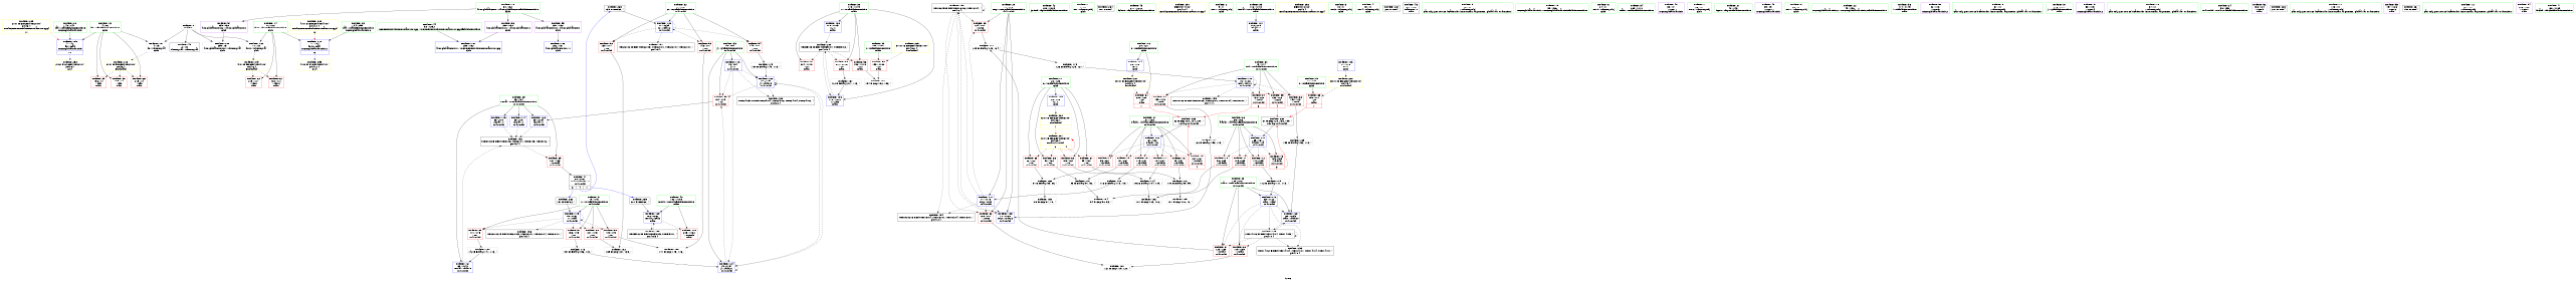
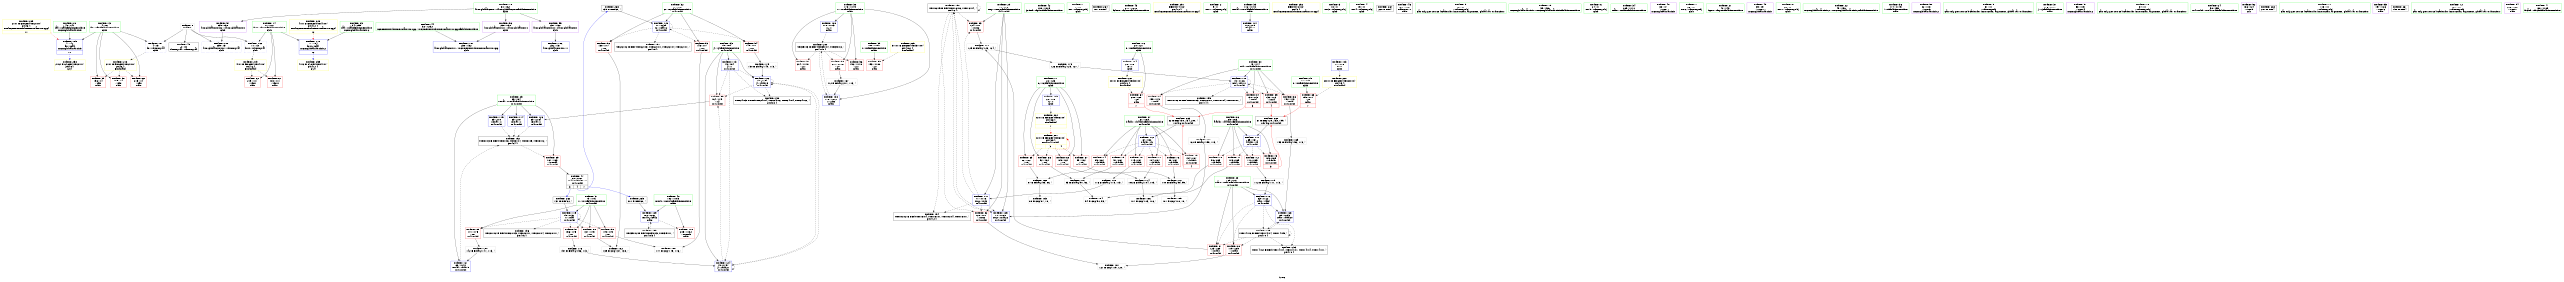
  digraph {
    label=SVFG
    node [color=green shape=record]
    edge [style=solid]
    n1 [color=grey label="{NodeID: 0\nNullPtr}"]
    n2 [color=black label="{NodeID: 45\n2\<--3\ndummyVal\<--dummyVal\n}"]
    n3 [color=blue label="{NodeID: 101\n4\<--3\nfin\<--dummyVal\nGlob }" style=dotted]
    n4 [color=blue label="{NodeID: 102\n11\<--3\nfout\<--dummyVal\nGlob }" style=dotted]
    n5 [color=blue label="{NodeID: 108\n239\<--3\nllvm.global_ctors_2\<--dummyVal\nGlob }" style=dotted]
    n6 [color=yellow label="{NodeID: 218\n2V_1 = ENCHI(MR_2V_0)\npts\{6 \}\nFun[main]}" style=double]
    n7 [color=yellow label="{NodeID: 219\n4V_1 = ENCHI(MR_4V_0)\npts\{12 \}\nFun[main]}" style=double]
    n8 [color=red label="{NodeID: 58\n185\<--4\n\<--fin\nmain\n}"]
    n9 [color=red label="{NodeID: 59\n196\<--4\n\<--fin\nmain\n}"]
    n10 [color=red label="{NodeID: 60\n215\<--4\n\<--fin\nmain\n}"]
    n11 [color=red label="{NodeID: 61\n203\<--11\n\<--fout\nmain\n}"]
    n12 [color=red label="{NodeID: 62\n219\<--11\n\<--fout\nmain\n}"]
    n13 [color=black label="{NodeID: 263\n135 = PHI(60, )\n}"]
    n14 [color=blue label="{NodeID: 120\n77\<--135\nt2\<--call12\n_Z4workii\n}"]
    n15 [color=black label="{NodeID: 197\nMR_22V_2 = PHI(MR_22V_3, MR_22V_1, MR_22V_4, MR_22V_1, )\npts\{78 \}\n}"]
    n16 [color=red label="{NodeID: 92\n138\<--77\n\<--t2\n_Z4workii\n}"]
    n17 [color=red label="{NodeID: 93\n146\<--77\n\<--t2\n_Z4workii\n}"]
    n18 [color=red label="{NodeID: 94\n149\<--77\n\<--t2\n_Z4workii\n}"]
    n19 [color=grey label="{NodeID: 182\n139 = cmp(137, 138, )\n}"]
    n20 [color=grey label="{NodeID: 188\n147 = cmp(145, 146, )\n}"]
    n21 [color=grey label="{NodeID: 179\n150 = Binary(149, 113, )\n}"]
    n22 [color=grey label="{NodeID: 180\n142 = Binary(141, 113, )\n}"]
    n23 [color=blue label="{NodeID: 121\n63\<--142\nretval\<--add15\n_Z4workii\n}"]
    n24 [color=black label="{NodeID: 192\nMR_8V_3 = PHI(MR_8V_6, MR_8V_4, MR_8V_5, MR_8V_2, )\npts\{64 \}\n}"]
    n25 [color=red label="{NodeID: 69\n167\<--63\n\<--retval\n_Z4workii\n}"]
    n26 [color=red label="{NodeID: 97\n204\<--178\n\<--w\nmain\n}"]
    n27 [label="{NodeID: 14\n11\<--12\nfout\<--fout_field_insensitive\nGlob }"]
    n28 [color=blue label="{NodeID: 110\n11\<--54\nfout\<--call\n__cxx_global_var_init.2\n|{<s0>12}}"]
    n29 [color=yellow label="{NodeID: 259\n4V_2 = CSCHI(MR_4V_1)\npts\{12 \}\nCS[]}" style=double]
    n30 [color=black label="{NodeID: 194\nMR_16V_2 = PHI(MR_16V_4, MR_16V_1, MR_16V_4, MR_16V_1, )\npts\{72 \}\n}"]
    n31 [color=blue label="{NodeID: 111\n65\<--61\na.addr\<--a\n_Z4workii\n}"]
    n32 [color=red label="{NodeID: 70\n90\<--65\n\<--a.addr\n_Z4workii\n}"]
    n33 [color=red label="{NodeID: 71\n103\<--65\n\<--a.addr\n_Z4workii\n}"]
    n34 [color=red label="{NodeID: 72\n111\<--65\n\<--a.addr\n_Z4workii\n}"]
    n35 [color=red label="{NodeID: 73\n129\<--65\n\<--a.addr\n_Z4workii\n|{<s0>3}}"]
    n36 [color=grey label="{NodeID: 184\n94 = cmp(90, 93, )\n}"]
    n37 [color=grey label="{NodeID: 186\n107 = cmp(103, 106, )\n}"]
    n38 [color=grey label="{NodeID: 175\n112 = Binary(111, 113, )\n}"]
    n39 [color=black label="{NodeID: 268\n61 = PHI(129, 133, 199, )\n0th arg _Z4workii }"]
    n40 [color=blue label="{NodeID: 116\n69\<--112\nstart\<--add\n_Z4workii\n}"]
    n41 [label="{NodeID: 28\n69\<--70\nstart\<--start_field_insensitive\n_Z4workii\n}"]
    n42 [color=red label="{NodeID: 80\n119\<--69\n\<--start\n_Z4workii\n}"]
    n43 [color=red label="{NodeID: 81\n123\<--69\n\<--start\n_Z4workii\n}"]
    n44 [color=blue label="{NodeID: 123\n69\<--153\nstart\<--add20\n_Z4workii\n}"]
    n45 [color=grey label="{NodeID: 181\n121 = cmp(119, 120, )\n}"]
    n46 [color=grey label="{NodeID: 171\n125 = Binary(123, 124, )\n}"]
    n47 [color=black label="{NodeID: 189\nMR_14V_6 = PHI(MR_14V_4, MR_14V_5, )\npts\{70 \}\n}"]
    n48 [color=black label="{NodeID: 193\nMR_14V_2 = PHI(MR_14V_4, MR_14V_1, MR_14V_4, MR_14V_1, )\npts\{70 \}\n}"]
    n49 [color=grey label="{NodeID: 173\n126 = Binary(125, 127, )\n}"]
    n50 [color=blue label="{NodeID: 125\n71\<--160\nstop\<--sub22\n_Z4workii\n}"]
    n51 [color=black label="{NodeID: 190\nMR_16V_5 = PHI(MR_16V_6, MR_16V_4, )\npts\{72 \}\n}"]
    n52 [color=red label="{NodeID: 82\n120\<--71\n\<--stop\n_Z4workii\n}"]
    n53 [color=red label="{NodeID: 83\n124\<--71\n\<--stop\n_Z4workii\n}"]
    n54 [label="{NodeID: 42\n208\<--209\nfprintf\<--fprintf_field_insensitive\n}"]
    n55 [color=yellow label="{NodeID: 222\n6V_1 = ENCHI(MR_6V_0)\npts\{23 \}\nFun[main]|{<s0>7}}" style=double]
    n56 [color=yellow label="{NodeID: 207\n6V_1 = ENCHI(MR_6V_0)\npts\{23 \}\nFun[_Z4workii]|{|<s4>3|<s5>4}}" style=double]
    n57 [color=red label="{NodeID: 65\n86\<--22\n\<--C\n_Z4workii\n}"]
    n58 [color=red label="{NodeID: 66\n92\<--22\n\<--C\n_Z4workii\n}"]
    n59 [color=red label="{NodeID: 67\n99\<--22\n\<--C\n_Z4workii\n}"]
    n60 [color=red label="{NodeID: 68\n105\<--22\n\<--C\n_Z4workii\n}"]
    n61 [color=grey label="{NodeID: 168\n87 = Binary(85, 86, )\n}"]
    n62 [color=grey label="{NodeID: 170\n93 = Binary(91, 92, )\n}"]
    n63 [color=grey label="{NodeID: 172\n100 = Binary(98, 99, )\n}"]
    n64 [color=grey label="{NodeID: 174\n106 = Binary(104, 105, )\n}"]
    n65 [color=purple label="{NodeID: 56\n238\<--30\nllvm.global_ctors_1\<--llvm.global_ctors\nGlob }"]
    n66 [color=blue label="{NodeID: 107\n238\<--32\nllvm.global_ctors_1\<--_GLOBAL__sub_I_newman_1_0.cpp\nGlob }"]
    n67 [color=grey label="{NodeID: 167\n212 = Binary(211, 113, )\n}"]
    n68 [color=blue label="{NodeID: 130\n178\<--212\nw\<--inc\nmain\n}"]
    n69 [color=black label="{NodeID: 200\nMR_35V_3 = PHI(MR_35V_4, MR_35V_2, )\npts\{179 \}\n}"]
    n70 [color=red label="{NodeID: 98\n211\<--178\n\<--w\nmain\n}"]
    n71 [color=red label="{NodeID: 96\n192\<--178\n\<--w\nmain\n}"]
    n72 [color=red label="{NodeID: 84\n130\<--73\n\<--mid\n_Z4workii\n|{<s0>3}}"]
    n73 [color=black label="{NodeID: 269\n62 = PHI(130, 134, 200, )\n1st arg _Z4workii }"]
    n74 [color=blue label="{NodeID: 112\n67\<--62\nb.addr\<--b\n_Z4workii\n}"]
    n75 [color=red label="{NodeID: 74\n85\<--67\n\<--b.addr\n_Z4workii\n}"]
    n76 [color=red label="{NodeID: 75\n91\<--67\n\<--b.addr\n_Z4workii\n}"]
    n77 [color=red label="{NodeID: 76\n98\<--67\n\<--b.addr\n_Z4workii\n}"]
    n78 [color=red label="{NodeID: 77\n104\<--67\n\<--b.addr\n_Z4workii\n}"]
    n79 [color=red label="{NodeID: 78\n115\<--67\n\<--b.addr\n_Z4workii\n}"]
    n80 [color=red label="{NodeID: 79\n134\<--67\n\<--b.addr\n_Z4workii\n|{<s0>4}}"]
    n81 [label="{NodeID: 1\n7\<--1\n.str\<--dummyObj\nGlob }"]
    n82 [color=black label="{NodeID: 264\n187 = PHI()\n}"]
    n83 [label="{NodeID: 15\n17\<--19\nL\<--L_field_insensitive\nGlob }"]
    n84 [color=red label="{NodeID: 63\n199\<--17\n\<--L\nmain\n|{<s0>7}}"]
    n85 [color=blue label="{NodeID: 103\n17\<--18\nL\<--\nGlob }"]
    n86 [color=yellow label="{NodeID: 220\n28V_1 = ENCHI(MR_28V_0)\npts\{19 \}\nFun[main]}" style=double]
    n87 [color=black label="{NodeID: 195\nMR_18V_2 = PHI(MR_18V_3, MR_18V_1, MR_18V_4, MR_18V_1, )\npts\{74 \}\n}"]
    n88 [color=grey label="{NodeID: 178\n116 = Binary(115, 113, )\n}"]
    n89 [color=grey label="{NodeID: 183\n88 = cmp(87, 18, )\n}"]
    n90 [color=grey label="{NodeID: 185\n101 = cmp(100, 18, )\n}"]
    n91 [color=blue label="{NodeID: 117\n71\<--116\nstop\<--sub\n_Z4workii\n}"]
    n92 [label="{NodeID: 29\n71\<--72\nstop\<--stop_field_insensitive\n_Z4workii\n}"]
    n93 [color=blue label="{NodeID: 126\n63\<--164\nretval\<--\n_Z4workii\n}"]
    n94 [color=black label="{NodeID: 47\n60\<--167\n_Z4workii_ret\<--\n_Z4workii\n|{<s0>3|<s1>4|<s2>7}}"]
    n95 [label="{NodeID: 43\n217\<--218\nfclose\<--fclose_field_insensitive\n}"]
    n96 [color=purple label="{NodeID: 57\n239\<--30\nllvm.global_ctors_2\<--llvm.global_ctors\nGlob }"]
    n97 [color=yellow label="{NodeID: 251\nRETMU(4V_2)\npts\{12 \}\nFun[_GLOBAL__sub_I_newman_1_0.cpp]}" style=double]
    n98 [color=red label="{NodeID: 85\n133\<--73\n\<--mid\n_Z4workii\n|{<s0>4}}"]
    n99 [label="{NodeID: 2\n9\<--1\n.str.1\<--dummyObj\nGlob }"]
    n100 [color=black label="{NodeID: 265\n201 = PHI(60, )\n}"]
    n101 [color=blue label="{NodeID: 129\n182\<--201\nresult\<--call2\nmain\n}"]
    n102 [color=red label="{NodeID: 100\n205\<--182\n\<--result\nmain\n}"]
    n103 [color=black label="{NodeID: 199\nMR_39V_2 = PHI(MR_39V_3, MR_39V_1, )\npts\{183 \}\n}"]
    n104 [color=red label="{NodeID: 99\n193\<--180\n\<--t\nmain\n}"]
-   n105 [color=grey label="{NodeID: 187\n194 = cmp(192, 193, )\n}"]
    n106 [label="{NodeID: 16\n20\<--21\nP\<--P_field_insensitive\nGlob }"]
    n107 [color=red label="{NodeID: 64\n200\<--20\n\<--P\nmain\n|{<s0>7}}"]
    n108 [color=blue label="{NodeID: 104\n20\<--18\nP\<--\nGlob }"]
    n109 [color=yellow label="{NodeID: 221\n30V_1 = ENCHI(MR_30V_0)\npts\{21 \}\nFun[main]}" style=double]
    n110 [color=black label="{NodeID: 196\nMR_20V_2 = PHI(MR_20V_3, MR_20V_1, MR_20V_4, MR_20V_1, )\npts\{76 \}\n}"]
    n111 [color=blue label="{NodeID: 113\n79\<--84\njl\<--\n_Z4workii\n}"]
    n112 [color=red label="{NodeID: 95\n164\<--79\n\<--jl\n_Z4workii\n}"]
    n113 [color=blue label="{NodeID: 122\n79\<--150\njl\<--add19\n_Z4workii\n}"]
    n114 [color=blue label="{NodeID: 124\n79\<--157\njl\<--add21\n_Z4workii\n}"]
    n115 [color=black label="{NodeID: 198\nMR_24V_3 = PHI(MR_24V_4, MR_24V_2, MR_24V_4, MR_24V_2, )\npts\{80 \}\n}"]
    n116 [label="{NodeID: 30\n73\<--74\nmid\<--mid_field_insensitive\n_Z4workii\n}"]
    n117 [color=red label="{NodeID: 86\n152\<--73\n\<--mid\n_Z4workii\n}"]
    n118 [color=red label="{NodeID: 87\n159\<--73\n\<--mid\n_Z4workii\n}"]
    n119 [color=blue label="{NodeID: 118\n73\<--126\nmid\<--div11\n_Z4workii\n}"]
    n120 [color=grey label="{NodeID: 169\n153 = Binary(152, 113, )\n}"]
    n121 [color=grey label="{NodeID: 177\n160 = Binary(159, 113, )\n}"]
    n122 [color=blue label="{NodeID: 127\n172\<--18\nretval\<--\nmain\n}"]
    n123 [label="{NodeID: 44\n32\<--232\n_GLOBAL__sub_I_newman_1_0.cpp\<--_GLOBAL__sub_I_newman_1_0.cpp_field_insensitive\n}"]
    n124 [color=yellow label="{NodeID: 252\nRETMU(2V_2)\npts\{6 \}\nFun[_GLOBAL__sub_I_newman_1_0.cpp]}" style=double]
    n125 [label="{NodeID: 3\n13\<--1\n.str.3\<--dummyObj\nGlob }"]
    n126 [label="{NodeID: 17\n22\<--23\nC\<--C_field_insensitive\nGlob }"]
    n127 [color=blue label="{NodeID: 105\n22\<--18\nC\<--\nGlob }"]
    n128 [color=blue label="{NodeID: 114\n63\<--18\nretval\<--\n_Z4workii\n}"]
    n129 [label="{NodeID: 31\n75\<--76\nt1\<--t1_field_insensitive\n_Z4workii\n}"]
    n130 [color=red label="{NodeID: 88\n137\<--75\n\<--t1\n_Z4workii\n}"]
    n131 [color=red label="{NodeID: 89\n141\<--75\n\<--t1\n_Z4workii\n}"]
    n132 [color=red label="{NodeID: 90\n145\<--75\n\<--t1\n_Z4workii\n}"]
    n133 [color=red label="{NodeID: 91\n156\<--75\n\<--t1\n_Z4workii\n}"]
    n134 [color=blue label="{NodeID: 119\n75\<--131\nt1\<--call\n_Z4workii\n}"]
    n135 [color=grey label="{NodeID: 176\n157 = Binary(156, 113, )\n}"]
    n136 [color=blue label="{NodeID: 128\n178\<--113\nw\<--\nmain\n}"]
    n137 [color=yellow label="{NodeID: 225\n37V_1 = ENCHI(MR_37V_0)\npts\{181 \}\nFun[main]}" style=double]
    n138 [label="{NodeID: 4\n15\<--1\n.str.4\<--dummyObj\nGlob }"]
    n139 [color=black label="{NodeID: 267\n220 = PHI()\n}"]
    n140 [label="{NodeID: 18\n30\<--34\nllvm.global_ctors\<--llvm.global_ctors_field_insensitive\nGlob }"]
    n141 [color=purple label="{NodeID: 55\n237\<--30\nllvm.global_ctors_0\<--llvm.global_ctors\nGlob }"]
    n142 [color=blue label="{NodeID: 106\n237\<--31\nllvm.global_ctors_0\<--\nGlob }"]
    n143 [color=blue label="{NodeID: 115\n63\<--18\nretval\<--\n_Z4workii\n}"]
    n144 [label="{NodeID: 32\n77\<--78\nt2\<--t2_field_insensitive\n_Z4workii\n}"]
    n145 [color=black label="{NodeID: 46\n171\<--18\nmain_ret\<--\nmain\n}"]
    n146 [label="{NodeID: 5\n18\<--1\n\<--dummyObj\nCan only get source location for instruction, argument, global var or function.}"]
    n147 [label="{NodeID: 19\n35\<--36\n__cxx_global_var_init\<--__cxx_global_var_init_field_insensitive\n}"]
    n148 [label="{NodeID: 33\n79\<--80\njl\<--jl_field_insensitive\n_Z4workii\n}"]
    n149 [color=black label="{NodeID: 262\n131 = PHI(60, )\n}"]
    n150 [label="{NodeID: 6\n24\<--1\n.str.5\<--dummyObj\nGlob }"]
    n151 [label="{NodeID: 20\n40\<--41\ncall\<--call_field_insensitive\n__cxx_global_var_init\n}"]
    n152 [color=blue label="{NodeID: 109\n4\<--40\nfin\<--call\n__cxx_global_var_init\n|{<s0>11}}"]
    n153 [color=yellow label="{NodeID: 258\n2V_2 = CSCHI(MR_2V_1)\npts\{6 \}\nCS[]}" style=double]
    n154 [label="{NodeID: 34\n169\<--170\nmain\<--main_field_insensitive\n}"]
    n155 [color=purple label="{NodeID: 48\n38\<--7\n\<--.str\n__cxx_global_var_init\n}"]
    n156 [color=yellow label="{NodeID: 228\n4V_1 = ENCHI(MR_4V_0)\npts\{12 \}\nFun[_GLOBAL__sub_I_newman_1_0.cpp]|{<s0>12}}" style=double]
    n157 [label="{NodeID: 7\n26\<--1\n.str.6\<--dummyObj\nGlob }"]
    n158 [label="{NodeID: 21\n42\<--43\nfopen\<--fopen_field_insensitive\n}"]
    n159 [label="{NodeID: 35\n172\<--173\nretval\<--retval_field_insensitive\nmain\n}"]
    n160 [color=purple label="{NodeID: 49\n39\<--9\n\<--.str.1\n__cxx_global_var_init\n}"]
    n161 [color=yellow label="{NodeID: 229\n2V_1 = ENCHI(MR_2V_0)\npts\{6 \}\nFun[_GLOBAL__sub_I_newman_1_0.cpp]|{<s0>11}}" style=double]
    n162 [label="{NodeID: 8\n28\<--1\n.str.7\<--dummyObj\nGlob }"]
    n163 [label="{NodeID: 22\n49\<--50\n__cxx_global_var_init.2\<--__cxx_global_var_init.2_field_insensitive\n}"]
    n164 [label="{NodeID: 36\n174\<--175\ni\<--i_field_insensitive\nmain\n}"]
    n165 [color=purple label="{NodeID: 50\n52\<--13\n\<--.str.3\n__cxx_global_var_init.2\n}"]
    n166 [label="{NodeID: 9\n31\<--1\n\<--dummyObj\nCan only get source location for instruction, argument, global var or function.}"]
    n167 [label="{NodeID: 23\n54\<--55\ncall\<--call_field_insensitive\n__cxx_global_var_init.2\n}"]
    n168 [label="{NodeID: 37\n176\<--177\nj\<--j_field_insensitive\nmain\n}"]
    n169 [color=purple label="{NodeID: 51\n53\<--15\n\<--.str.4\n__cxx_global_var_init.2\n}"]
    n170 [label="{NodeID: 10\n84\<--1\n\<--dummyObj\nCan only get source location for instruction, argument, global var or function.}"]
    n171 [label="{NodeID: 24\n58\<--59\n_Z4workii\<--_Z4workii_field_insensitive\n}"]
    n172 [label="{NodeID: 38\n178\<--179\nw\<--w_field_insensitive\nmain\n}"]
-   n173 [color=purple label="{NodeID: 52\n186\<--24\n\<--.str.5\nmain\n}"]
+   n173 [color=purple label="{NodeID: 52\n186\<--24\n\<--.str.5\nsub\n}"]
    n174 [color=black label="{NodeID: 260\n207 = PHI()\n}"]
    n175 [label="{NodeID: 11\n113\<--1\n\<--dummyObj\nCan only get source location for instruction, argument, global var or function.}"]
    n176 [label="{NodeID: 25\n63\<--64\nretval\<--retval_field_insensitive\n_Z4workii\n}"]
    n177 [label="{NodeID: 39\n180\<--181\nt\<--t_field_insensitive\nmain\n}"]
    n178 [color=purple label="{NodeID: 53\n197\<--26\n\<--.str.6\nmain\n}"]
    n179 [color=black label="{NodeID: 261\n198 = PHI()\n}"]
    n180 [label="{NodeID: 12\n127\<--1\n\<--dummyObj\nCan only get source location for instruction, argument, global var or function.}"]
    n181 [label="{NodeID: 26\n65\<--66\na.addr\<--a.addr_field_insensitive\n_Z4workii\n}"]
    n182 [label="{NodeID: 40\n182\<--183\nresult\<--result_field_insensitive\nmain\n}"]
    n183 [color=purple label="{NodeID: 54\n206\<--28\n\<--.str.7\nmain\n}"]
    n184 [label="{NodeID: 13\n4\<--6\nfin\<--fin_field_insensitive\nGlob }"]
    n185 [label="{NodeID: 27\n67\<--68\nb.addr\<--b.addr_field_insensitive\n_Z4workii\n}"]
    n186 [label="{NodeID: 41\n188\<--189\nfscanf\<--fscanf_field_insensitive\n}"]
    n1 -> n2
    n1 -> n3
    n1 -> n4
    n1 -> n5
    n3 -> n6 [style=dashed]
    n4 -> n7 [style=dashed]
    n6 -> n8 [style=dashed]
    n6 -> n9 [style=dashed]
    n6 -> n10 [style=dashed]
    n7 -> n11 [style=dashed]
    n7 -> n12 [style=dashed]
    n13 -> n14
    n14 -> n14 [style=dashed]
    n14 -> n15 [style=dashed]
    n14 -> n16 [style=dashed]
    n14 -> n17 [style=dashed]
    n14 -> n18 [style=dashed]
    n16 -> n19
    n17 -> n20
    n18 -> n21
    n21 -> n113
    n22 -> n23
    n23 -> n24 [style=dashed]
    n24 -> n25 [style=dashed]
    n25 -> n94
    n27 -> n4
    n27 -> n11
    n27 -> n12
    n27 -> n28
    n28 -> n29 [color=blue style=dashed tailport=s0]
    n31 -> n32 [style=dashed]
    n31 -> n33 [style=dashed]
    n31 -> n34 [style=dashed]
    n31 -> n35 [style=dashed]
    n32 -> n36
    n33 -> n37
    n34 -> n38
    n35 -> n39 [color=red tailport=s0]
    n38 -> n40
    n39 -> n31
    n40 -> n42 [style=dashed]
    n40 -> n43 [style=dashed]
    n40 -> n44 [style=dashed]
    n40 -> n47 [style=dashed]
    n40 -> n48 [style=dashed]
    n41 -> n40
    n41 -> n42
    n41 -> n43
    n41 -> n44
    n42 -> n45
    n43 -> n46
    n44 -> n47 [style=dashed]
    n46 -> n49
    n47 -> n42 [style=dashed]
    n47 -> n43 [style=dashed]
    n47 -> n44 [style=dashed]
    n47 -> n47 [style=dashed]
    n47 -> n48 [style=dashed]
    n49 -> n119
    n50 -> n51 [style=dashed]
    n51 -> n30 [style=dashed]
    n51 -> n50 [style=dashed]
    n51 -> n51 [style=dashed]
    n51 -> n52 [style=dashed]
    n51 -> n53 [style=dashed]
    n52 -> n45
    n53 -> n46
    n55 -> n56 [color=red style=dashed tailport=s0]
    n56 -> n56 [color=red style=dashed tailport=s4]
    n56 -> n56 [color=red style=dashed tailport=s5]
    n56 -> n57 [style=dashed]
    n56 -> n58 [style=dashed]
    n56 -> n59 [style=dashed]
    n56 -> n60 [style=dashed]
    n57 -> n61
    n58 -> n62
    n59 -> n63
    n60 -> n64
    n61 -> n89
    n62 -> n36
    n63 -> n90
    n64 -> n37
    n65 -> n66
    n67 -> n68
    n68 -> n69 [style=dashed]
    n69 -> n26 [style=dashed]
    n69 -> n68 [style=dashed]
    n69 -> n70 [style=dashed]
    n69 -> n71 [style=dashed]
    n70 -> n67
-   n71 -> n105
    n72 -> n73 [color=red tailport=s0]
    n73 -> n74
    n74 -> n75 [style=dashed]
    n74 -> n76 [style=dashed]
    n74 -> n77 [style=dashed]
    n74 -> n78 [style=dashed]
    n74 -> n79 [style=dashed]
    n74 -> n80 [style=dashed]
    n75 -> n61
    n76 -> n62
    n77 -> n63
    n78 -> n64
    n79 -> n88
    n80 -> n73 [color=red tailport=s0]
    n83 -> n84
    n84 -> n39 [color=red tailport=s0]
    n85 -> n86 [style=dashed]
    n86 -> n84 [style=dashed]
    n88 -> n91
    n91 -> n30 [style=dashed]
    n91 -> n50 [style=dashed]
    n91 -> n51 [style=dashed]
    n91 -> n52 [style=dashed]
    n91 -> n53 [style=dashed]
    n92 -> n50
    n92 -> n52
    n92 -> n53
    n92 -> n91
    n93 -> n24 [style=dashed]
    n94 -> n13 [color=blue tailport=s1]
    n94 -> n100 [color=blue tailport=s2]
    n94 -> n149 [color=blue tailport=s0]
    n96 -> n5
    n98 -> n39 [color=red tailport=s0]
    n100 -> n101
    n101 -> n102 [style=dashed]
    n101 -> n103 [style=dashed]
    n103 -> n101 [style=dashed]
-   n104 -> n105
    n106 -> n107
    n106 -> n108
    n107 -> n73 [color=red tailport=s0]
    n108 -> n109 [style=dashed]
    n109 -> n107 [style=dashed]
    n111 -> n112 [style=dashed]
    n111 -> n113 [style=dashed]
    n111 -> n114 [style=dashed]
    n111 -> n115 [style=dashed]
    n112 -> n93
    n113 -> n112 [style=dashed]
    n113 -> n113 [style=dashed]
    n113 -> n114 [style=dashed]
    n113 -> n115 [style=dashed]
    n114 -> n112 [style=dashed]
    n114 -> n113 [style=dashed]
    n114 -> n114 [style=dashed]
    n116 -> n72
    n116 -> n98
    n116 -> n117
    n116 -> n118
+   n116 -> n119
    n117 -> n120
    n118 -> n121
    n119 -> n72 [style=dashed]
    n119 -> n87 [style=dashed]
    n119 -> n98 [style=dashed]
    n119 -> n117 [style=dashed]
    n119 -> n118 [style=dashed]
    n119 -> n119 [style=dashed]
    n120 -> n44
    n121 -> n50
    n123 -> n66
    n126 -> n57
    n126 -> n58
    n126 -> n59
    n126 -> n60
    n126 -> n127
    n127 -> n55 [style=dashed]
    n128 -> n24 [style=dashed]
    n129 -> n130
    n129 -> n131
    n129 -> n132
    n129 -> n133
    n129 -> n134
    n130 -> n19
    n131 -> n22
    n132 -> n20
    n133 -> n135
    n134 -> n110 [style=dashed]
    n134 -> n130 [style=dashed]
    n134 -> n131 [style=dashed]
    n134 -> n132 [style=dashed]
    n134 -> n133 [style=dashed]
    n134 -> n134 [style=dashed]
    n135 -> n114
    n136 -> n69 [style=dashed]
    n137 -> n104 [style=dashed]
    n140 -> n65
    n140 -> n96
    n140 -> n141
    n141 -> n142
    n143 -> n24 [style=dashed]
    n144 -> n14
    n144 -> n16
    n144 -> n17
    n144 -> n18
    n148 -> n111
    n148 -> n112
    n148 -> n113
    n148 -> n114
    n149 -> n134
    n151 -> n152
    n152 -> n153 [color=blue style=dashed tailport=s0]
    n156 -> n28 [color=red style=dashed tailport=s0]
    n159 -> n122
    n161 -> n152 [color=red style=dashed tailport=s0]
    n167 -> n28
    n172 -> n26
    n172 -> n68
    n172 -> n70
    n172 -> n71
    n172 -> n136
    n176 -> n23
    n176 -> n25
    n176 -> n93
    n176 -> n128
    n176 -> n143
    n177 -> n104
    n181 -> n31
    n181 -> n32
    n181 -> n33
    n181 -> n34
    n181 -> n35
    n182 -> n101
    n182 -> n102
    n184 -> n3
    n184 -> n8
    n184 -> n9
    n184 -> n10
    n184 -> n152
    n185 -> n74
    n185 -> n75
    n185 -> n76
    n185 -> n77
    n185 -> n78
    n185 -> n79
    n185 -> n80
  }
